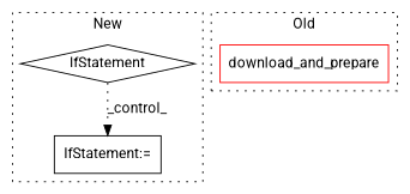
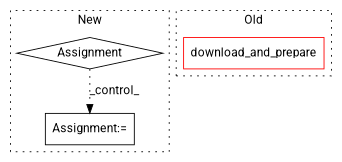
  digraph {
    fontname=Roboto
    node [shape=box color=black fontname=Roboto]
-   n1 [a=25 l="4,2" label=IfStatement s="3999,4010" shape=diamond]
-   n2 [a=7 l=1 label="IfStatement:=" s=4218]
+   n1 [a=25 l="4,2" label=Assignment s="3999,4010" shape=diamond]
+   n2 [a=7 l=1 label="Assignment:=" s=4218]
    n3 [a=32 l="21,1" label=download_and_prepare s="3963,3988" color=red]
    subgraph cluster_1 {
      label=New
      style=dotted
      n1
      n2
    }
    subgraph cluster_2 {
      label=Old
      style=dotted
      n3
    }
    n1 -> n2 [label=_control_ style=dotted fontname=Roboto]
  }
